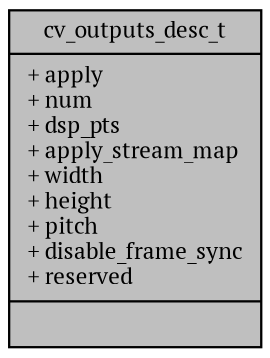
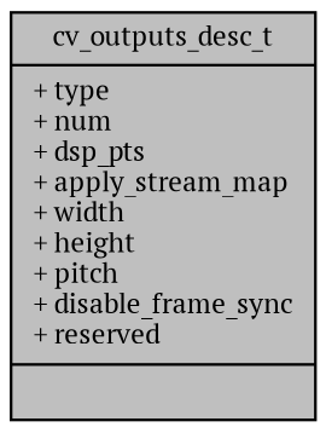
  digraph {
    fontname="PT Serif"
-   n1 [color=black fillcolor=grey75 fontcolor=black fontname="PT Serif" fontsize=10 height=0.2 label="{cv_outputs_desc_t\n|+ apply\l+ num\l+ dsp_pts\l+ apply_stream_map\l+ width\l+ height\l+ pitch\l+ disable_frame_sync\l+ reserved\l|}" shape=record style=filled width=0.4]
+   n1 [color=black fillcolor=grey75 fontcolor=black fontname="PT Serif" fontsize=10 height=0.2 label="{cv_outputs_desc_t\n|+ type\l+ num\l+ dsp_pts\l+ apply_stream_map\l+ width\l+ height\l+ pitch\l+ disable_frame_sync\l+ reserved\l|}" shape=record style=filled width=0.4]
  }
